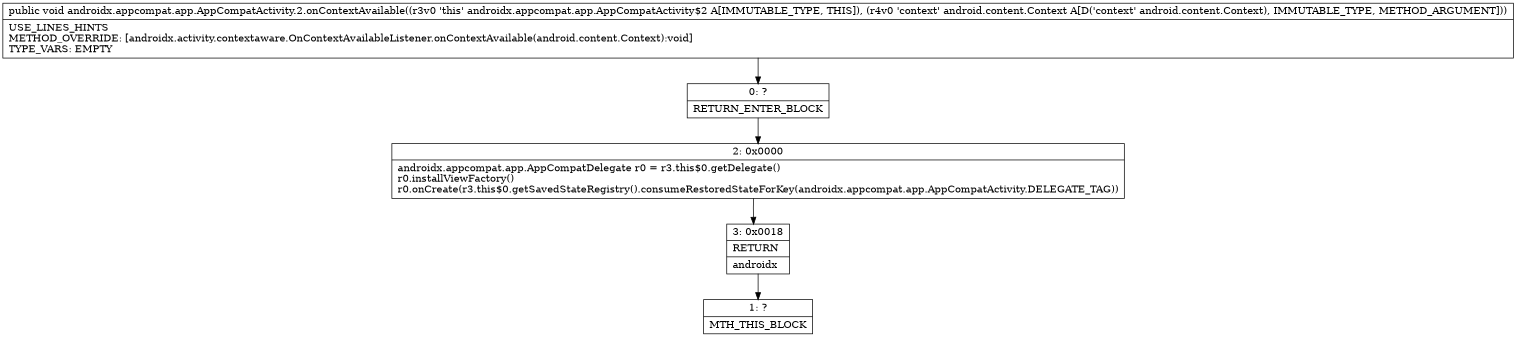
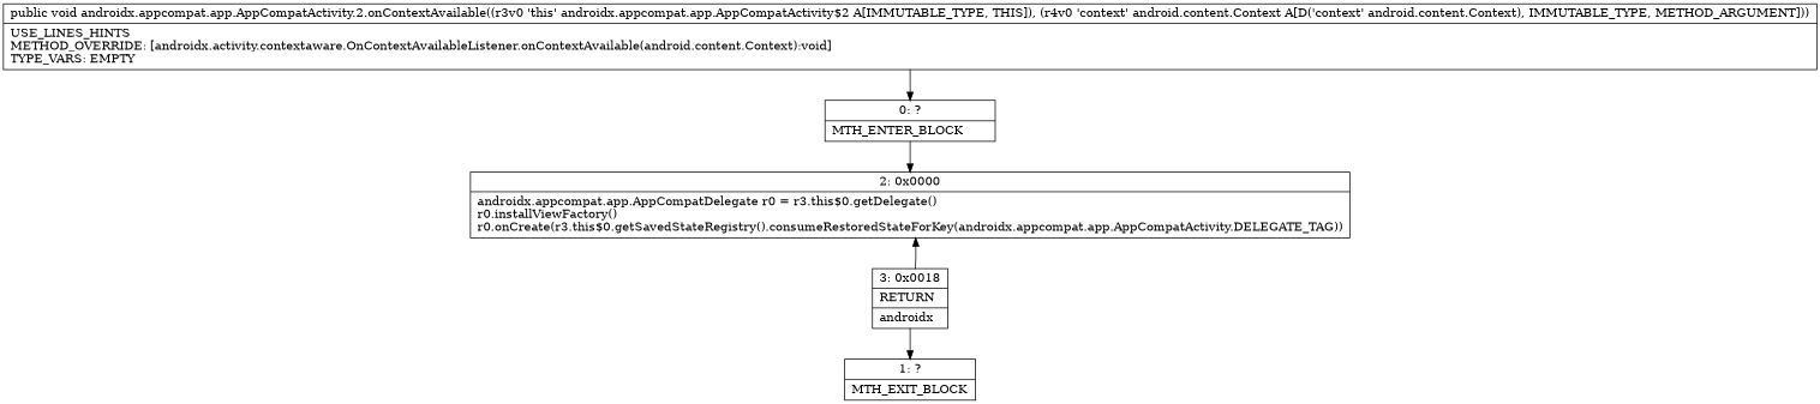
  digraph {
    node [shape=record]
-   n1 [label="{0\:\ ?|RETURN_ENTER_BLOCK\l}"]
+   n1 [label="{0\:\ ?|MTH_ENTER_BLOCK\l}"]
    n2 [label="{2\:\ 0x0000|androidx.appcompat.app.AppCompatDelegate r0 = r3.this$0.getDelegate()\lr0.installViewFactory()\lr0.onCreate(r3.this$0.getSavedStateRegistry().consumeRestoredStateForKey(androidx.appcompat.app.AppCompatActivity.DELEGATE_TAG))\l}"]
    n3 [label="{3\:\ 0x0018|RETURN\l|androidx\l}"]
-   n4 [label="{1\:\ ?|MTH_THIS_BLOCK\l}"]
+   n4 [label="{1\:\ ?|MTH_EXIT_BLOCK\l}"]
    n5 [label="{public void androidx.appcompat.app.AppCompatActivity.2.onContextAvailable((r3v0 'this' androidx.appcompat.app.AppCompatActivity$2 A[IMMUTABLE_TYPE, THIS]), (r4v0 'context' android.content.Context A[D('context' android.content.Context), IMMUTABLE_TYPE, METHOD_ARGUMENT]))  | USE_LINES_HINTS\lMETHOD_OVERRIDE: [androidx.activity.contextaware.OnContextAvailableListener.onContextAvailable(android.content.Context):void]\lTYPE_VARS: EMPTY\l}"]
    n1 -> n2
-   n2 -> n3
+   n3 -> n2
    n3 -> n4
    n5 -> n1
  }
